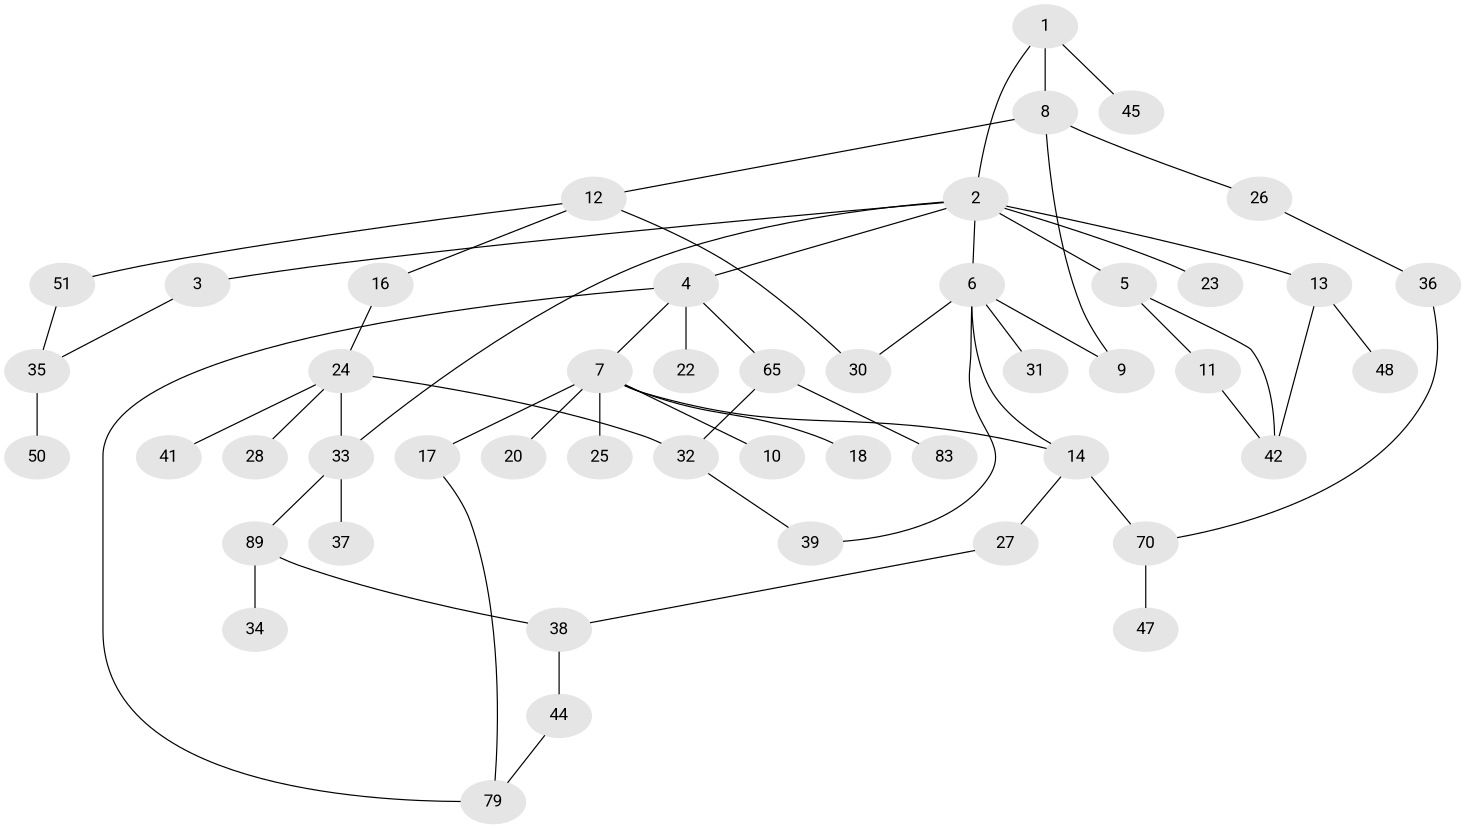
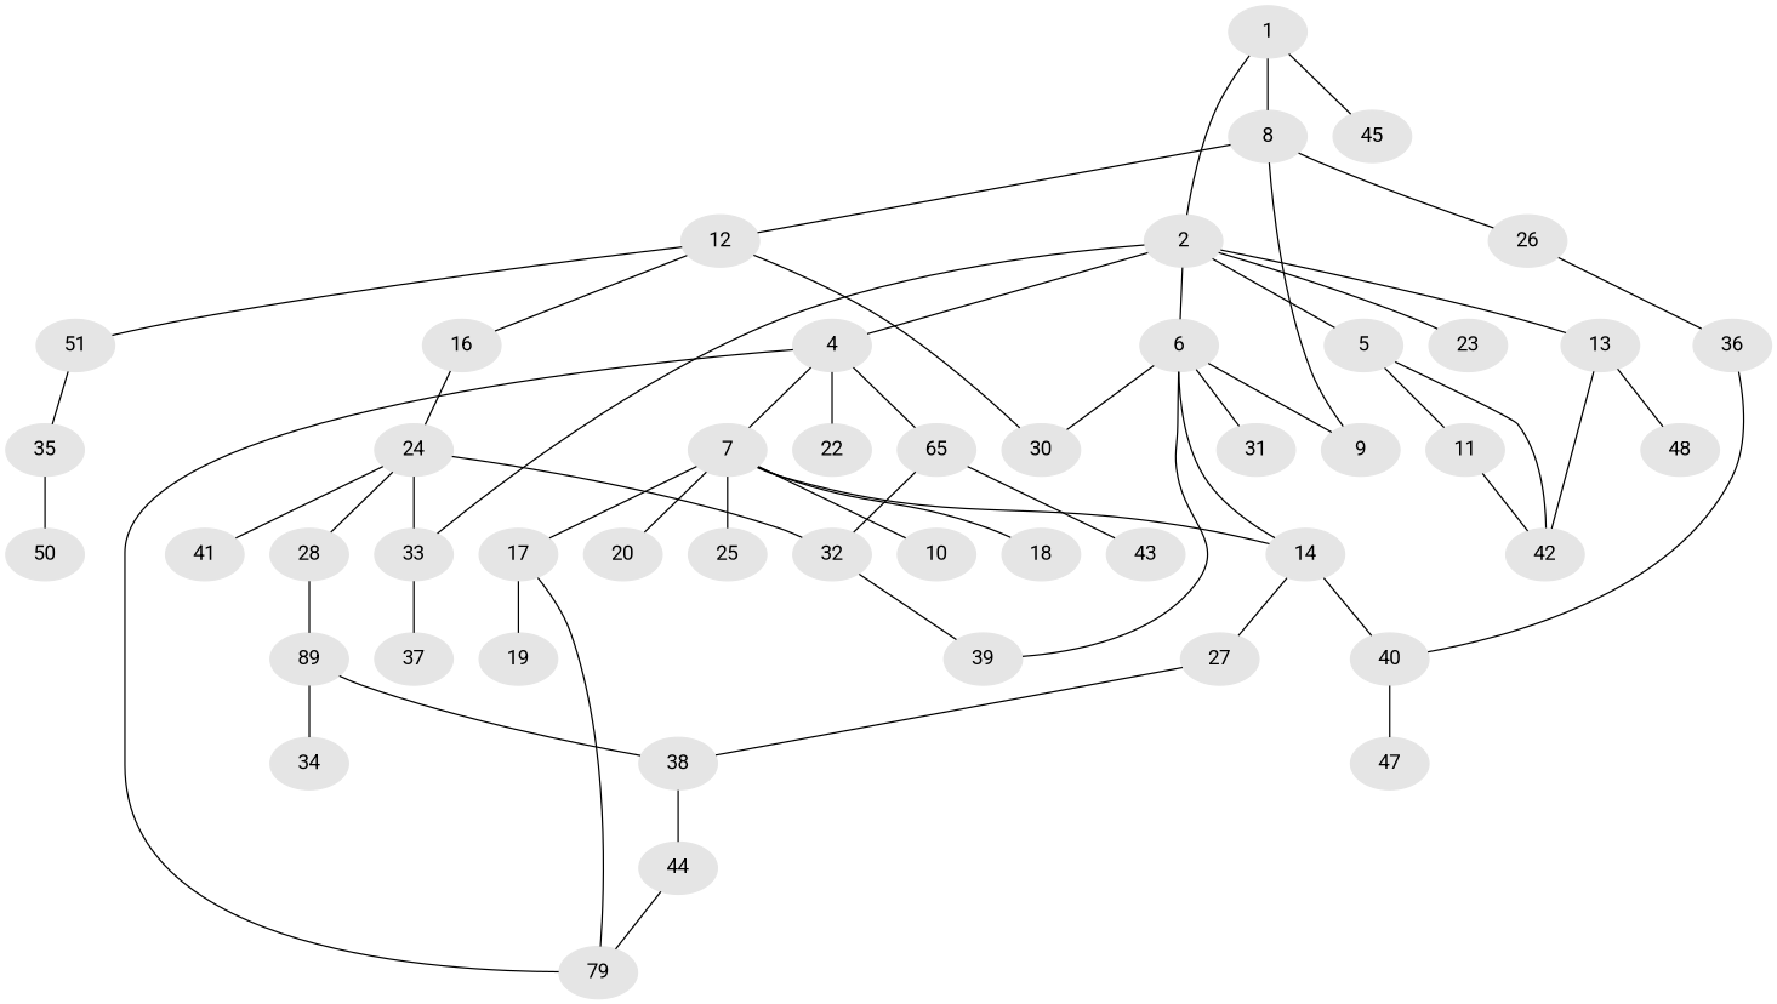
  graph {
    fontname=Roboto
    node [color=gray90 fontname=Roboto style=filled]
    edge [fontname=Roboto]
    1
    2
    8
    45
-   3
    4
    5
    6
    13
    23
    33
    9
    12
    26
    35
    7
    n17 [label=65]
    22
    n19 [label=79]
    11
    42
    14
    30
    31
    39
    48
    37
    50
    10
    17
    18
    20
    25
    32
-   43 [label=83]
+   43
    27
-   40 [label=70]
+   40
+   19
    16
    n40 [label=51]
    36
    24
    38
    47
    28
    41
    n47 [label=89]
    44
    34
    1 -- 2
    1 -- 8
    1 -- 45
-   2 -- 3
    2 -- 4
    2 -- 5
    2 -- 6
    2 -- 13
    2 -- 23
    2 -- 33
    8 -- 9
    8 -- 12
    8 -- 26
-   3 -- 35
    4 -- 7
    4 -- n17
    4 -- 22
    4 -- n19
    5 -- 11
    5 -- 42
    6 -- 9
    6 -- 14
    6 -- 30
    6 -- 31
    6 -- 39
    13 -- 42
    13 -- 48
    33 -- 37
    12 -- 30
    12 -- 16
    12 -- n40
    26 -- 36
    35 -- 50
    7 -- 14
    7 -- 10
    7 -- 17
    7 -- 18
    7 -- 20
    7 -- 25
    n17 -- 32
    n17 -- 43
    11 -- 42
    14 -- 27
    14 -- 40
    17 -- n19
+   17 -- 19
    32 -- 39
    27 -- 38
    40 -- 47
    16 -- 24
    n40 -- 35
    36 -- 40
    24 -- 33
    24 -- 32
    24 -- 28
    24 -- 41
    38 -- 44
-   33 -- n47
+   28 -- n47
    n47 -- 38
    n47 -- 34
    44 -- n19
  }
